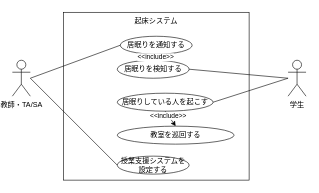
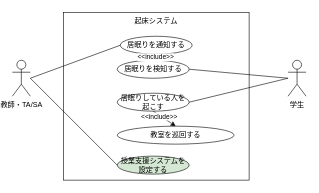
  <mxCell id="0" />
  <mxCell id="1" parent="0" />
  <mxCell id="2" value="教師・TA/SA" style="shape=umlActor;verticalLabelPosition=bottom;verticalAlign=top;html=1;outlineConnect=0;" vertex="1" parent="1"><mxGeometry x="20" y="100" width="30" height="60" as="geometry" /></mxCell>
  <mxCell id="3" value="学生" style="shape=umlActor;verticalLabelPosition=bottom;verticalAlign=top;html=1;outlineConnect=0;" vertex="1" parent="1"><mxGeometry x="480" y="100" width="30" height="60" as="geometry" /></mxCell>
  <mxCell id="4" value="" style="rounded=0;whiteSpace=wrap;html=1;" vertex="1" parent="1"><mxGeometry x="105" width="310" height="280" as="geometry" y="20" /></mxCell>
  <mxCell id="5" value="起床システム" style="text;html=1;strokeColor=none;fillColor=none;align=center;verticalAlign=middle;whiteSpace=wrap;rounded=0;" vertex="1" parent="1"><mxGeometry x="200" width="120" height="30" as="geometry" y="20" /></mxCell>
  <mxCell id="6" value="居眠りを検知する" style="ellipse;whiteSpace=wrap;html=1;" vertex="1" parent="1"><mxGeometry x="195" y="100" width="120" height="30" as="geometry" /></mxCell>
- <mxCell id="7" value="居眠りしている人を起こす" style="ellipse;whiteSpace=wrap;html=1;" vertex="1" parent="1"><mxGeometry x="195" y="155" width="160" height="30" as="geometry" /></mxCell>
+ <mxCell id="7" value="居眠りしている人を起こす" style="ellipse;whiteSpace=wrap;html=1;" vertex="1" parent="1"><mxGeometry x="195" y="155" width="120" height="30" as="geometry" /></mxCell>
  <mxCell id="8" value="" style="endArrow=none;html=1;entryX=1;entryY=0.5;entryDx=0;entryDy=0;" edge="1" parent="1" target="7"><mxGeometry width="50" height="50" relative="1" as="geometry"><mxPoint x="480" y="130" as="sourcePoint" /><mxPoint x="315" y="130" as="targetPoint" /></mxGeometry></mxCell>
  <mxCell id="9" value="教室を巡回する" style="ellipse;whiteSpace=wrap;html=1;" vertex="1" parent="1"><mxGeometry x="195" y="210" width="195" height="30" as="geometry" /></mxCell>
  <mxCell id="10" value="" style="endArrow=classic;html=1;exitX=0.5;exitY=1;exitDx=0;exitDy=0;entryX=0.5;entryY=0;entryDx=0;entryDy=0;" edge="1" parent="1" source="7" target="9"><mxGeometry width="50" height="50" relative="1" as="geometry"><mxPoint x="130" y="200" as="sourcePoint" /><mxPoint x="180" y="150" as="targetPoint" /></mxGeometry></mxCell>
  <mxCell id="11" value="&amp;lt;&amp;lt;include&amp;gt;&amp;gt;" style="edgeLabel;html=1;align=center;verticalAlign=middle;resizable=0;points=[];" vertex="1" connectable="0" parent="10"><mxGeometry x="-0.51" relative="1" as="geometry"><mxPoint y="2" as="offset" /></mxGeometry></mxCell>
  <mxCell id="12" value="" style="endArrow=none;html=1;entryX=0;entryY=0.5;entryDx=0;entryDy=0;" edge="1" parent="1" target="13"><mxGeometry width="50" height="50" relative="1" as="geometry"><mxPoint x="50" y="130" as="sourcePoint" /><mxPoint x="210" y="150" as="targetPoint" /></mxGeometry></mxCell>
- <mxCell id="13" value="授業支援システムを設定する" style="ellipse;whiteSpace=wrap;html=1;" vertex="1" parent="1"><mxGeometry x="195" y="260" width="120" height="30" as="geometry" /></mxCell>
+ <mxCell id="13" value="授業支援システムを設定する" style="ellipse;whiteSpace=wrap;html=1;fillColor=#d5e8d4;" vertex="1" parent="1"><mxGeometry x="195" y="260" width="120" height="30" as="geometry" /></mxCell>
  <mxCell id="14" value="" style="endArrow=none;html=1;entryX=1;entryY=0.5;entryDx=0;entryDy=0;" edge="1" parent="1" target="6"><mxGeometry width="50" height="50" relative="1" as="geometry"><mxPoint x="480" y="130" as="sourcePoint" /><mxPoint x="230" y="100" as="targetPoint" /></mxGeometry></mxCell>
  <mxCell id="15" value="居眠りを通知する" style="ellipse;whiteSpace=wrap;html=1;" vertex="1" parent="1"><mxGeometry x="200" y="60" width="120" height="30" as="geometry" /></mxCell>
  <mxCell id="16" value="" style="endArrow=classic;html=1;exitX=0.5;exitY=1;exitDx=0;exitDy=0;entryX=0.5;entryY=0;entryDx=0;entryDy=0;" edge="1" parent="1" source="15" target="6"><mxGeometry width="50" height="50" relative="1" as="geometry"><mxPoint x="200" y="190" as="sourcePoint" /><mxPoint x="250" y="140" as="targetPoint" /></mxGeometry></mxCell>
  <mxCell id="17" value="&amp;lt;&amp;lt;include&amp;gt;&amp;gt;" style="edgeLabel;html=1;align=center;verticalAlign=middle;resizable=0;points=[];" vertex="1" connectable="0" parent="16"><mxGeometry x="-0.548" relative="1" as="geometry"><mxPoint y="2" as="offset" /></mxGeometry></mxCell>
  <mxCell id="18" value="" style="endArrow=none;html=1;entryX=0;entryY=0.5;entryDx=0;entryDy=0;" edge="1" parent="1" target="15"><mxGeometry width="50" height="50" relative="1" as="geometry"><mxPoint x="50" y="130" as="sourcePoint" /><mxPoint x="310" y="90" as="targetPoint" /></mxGeometry></mxCell>
